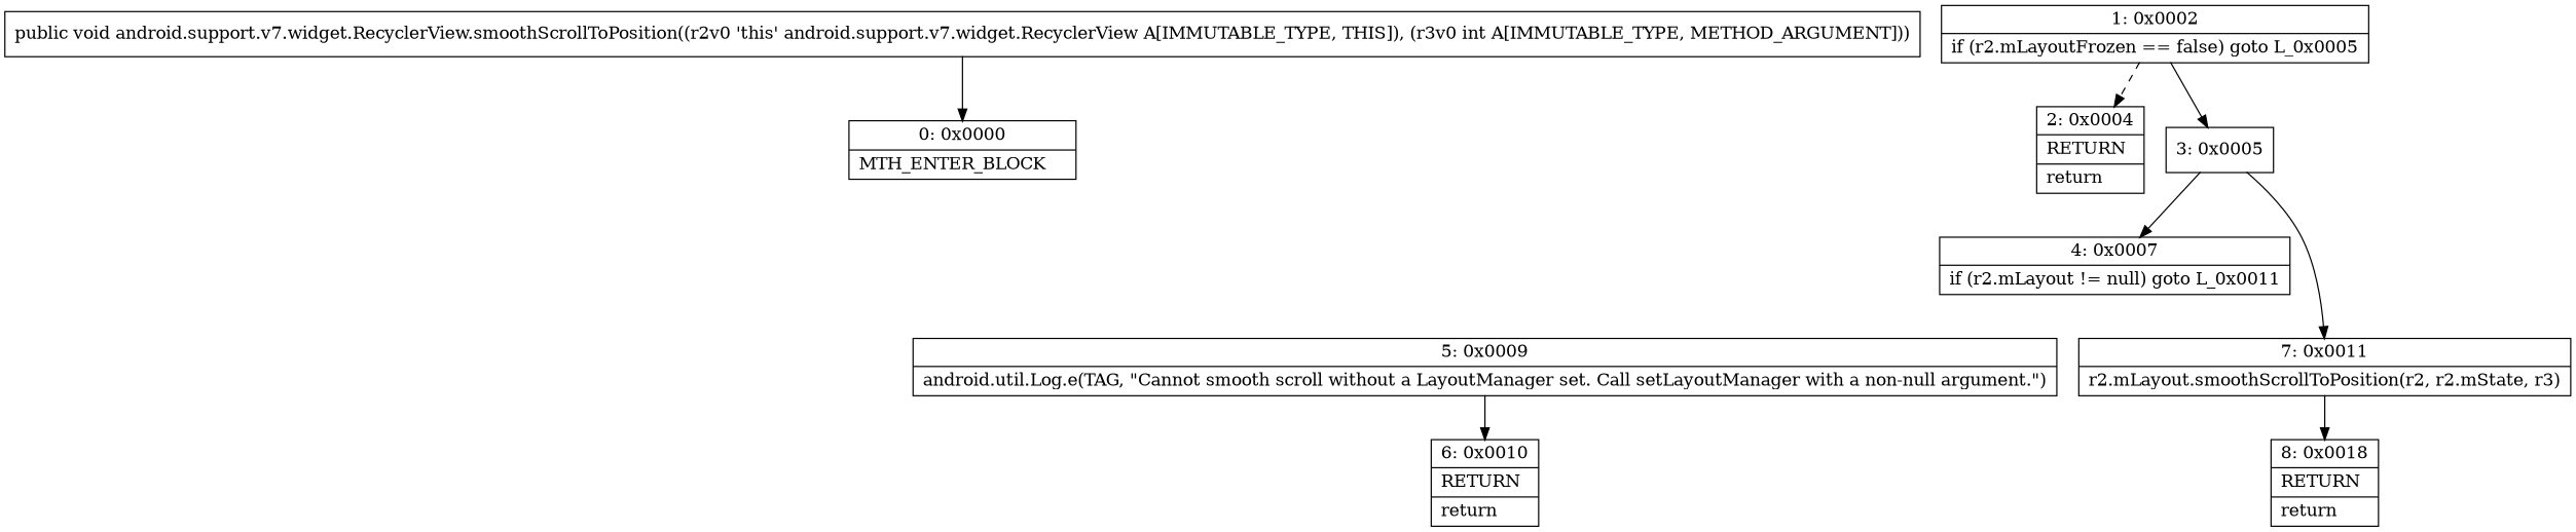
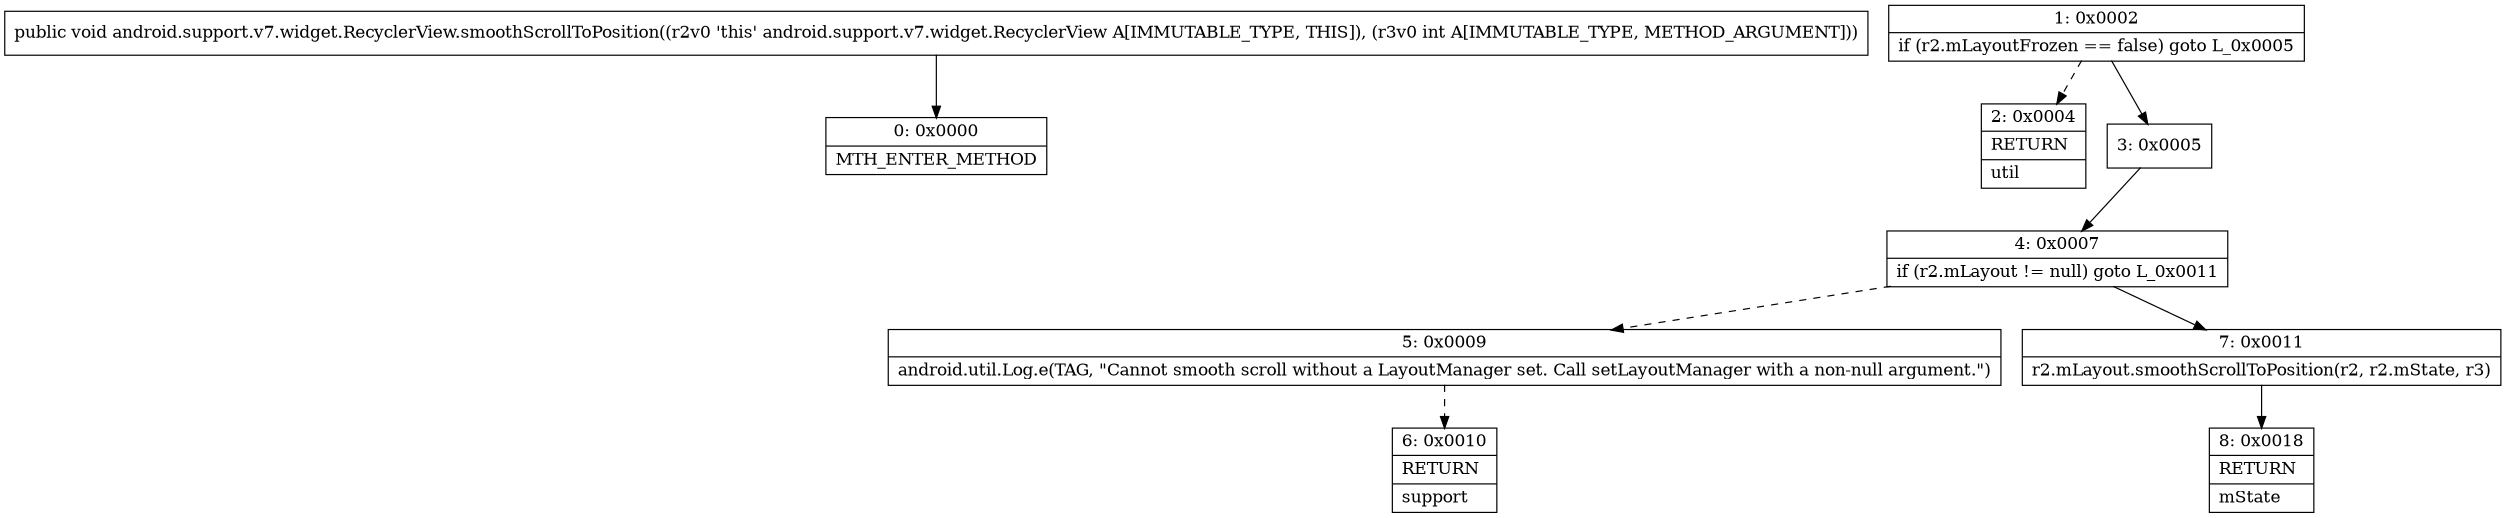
  digraph {
    fontname="DejaVu Serif"
    node [fontname="DejaVu Serif" shape=record]
    edge [fontname="DejaVu Serif"]
-   n1 [label="{0\:\ 0x0000|MTH_ENTER_BLOCK\l}"]
+   n1 [label="{0\:\ 0x0000|MTH_ENTER_METHOD\l}"]
    n2 [label="{1\:\ 0x0002|if (r2.mLayoutFrozen == false) goto L_0x0005\l}"]
-   n3 [label="{2\:\ 0x0004|RETURN\l|return\l}"]
+   n3 [label="{2\:\ 0x0004|RETURN\l|util\l}"]
    n4 [label="{3\:\ 0x0005}"]
    n5 [label="{4\:\ 0x0007|if (r2.mLayout != null) goto L_0x0011\l}"]
    n6 [label="{5\:\ 0x0009|android.util.Log.e(TAG, \"Cannot smooth scroll without a LayoutManager set. Call setLayoutManager with a non\-null argument.\")\l}"]
    n7 [label="{7\:\ 0x0011|r2.mLayout.smoothScrollToPosition(r2, r2.mState, r3)\l}"]
-   n8 [label="{6\:\ 0x0010|RETURN\l|return\l}"]
-   n9 [label="{8\:\ 0x0018|RETURN\l|return\l}"]
+   n8 [label="{6\:\ 0x0010|RETURN\l|support\l}"]
+   n9 [label="{8\:\ 0x0018|RETURN\l|mState\l}"]
    n10 [label="{public void android.support.v7.widget.RecyclerView.smoothScrollToPosition((r2v0 'this' android.support.v7.widget.RecyclerView A[IMMUTABLE_TYPE, THIS]), (r3v0 int A[IMMUTABLE_TYPE, METHOD_ARGUMENT])) }"]
    n2 -> n3 [style=dashed]
    n2 -> n4
    n4 -> n5
-   n4 -> n7
-   n6 -> n8
+   n5 -> n6 [style=dashed]
+   n5 -> n7
+   n6 -> n8 [style=dashed]
    n7 -> n9
    n10 -> n1
  }
